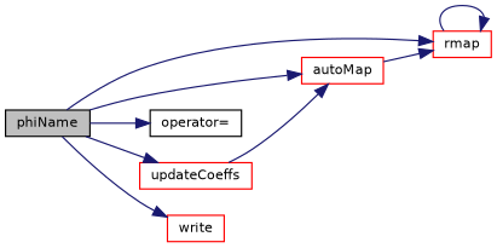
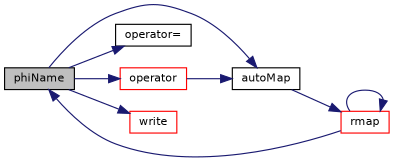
  digraph {
    rankdir=LR
    node [color=black fontname=Helvetica fontsize=10 shape=record]
    edge [color=midnightblue fontname=Helvetica fontsize=10 labelfontname=Helvetica labelfontsize=10 style=solid]
    n1 [fillcolor=grey75 fontcolor=black height=0.2 label=phiName style=filled width=0.4]
-   n2 [color=red height=0.2 label=autoMap width=0.4]
+   n2 [height=0.2 label=autoMap width=0.4]
    n3 [color=red height=0.2 label=rmap width=0.4]
    n4 [height=0.2 label="operator=" width=0.4]
-   n5 [color=red height=0.2 label=updateCoeffs width=0.4]
+   n5 [color=red height=0.2 label=operator width=0.4]
    n6 [color=red height=0.2 label=write width=0.4]
    n1 -> n2
-   n1 -> n3
+   n3 -> n1
    n1 -> n4
    n1 -> n5
    n1 -> n6
    n2 -> n3
    n3 -> n3
    n5 -> n2
  }
